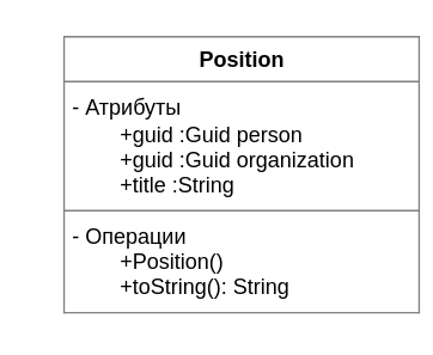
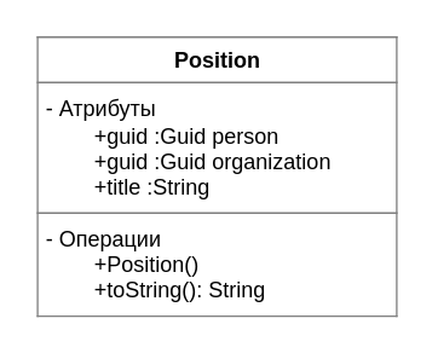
  <mxCell id="0" />
  <mxCell id="1" parent="0" />
- <mxCell id="2" value="&lt;table border=&quot;1&quot; width=&quot;100%&quot; height=&quot;100%&quot; cellpadding=&quot;4&quot; style=&quot;width:100%;height:100%;border-collapse:collapse;&quot;&gt;&lt;tbody&gt;&lt;tr&gt;&lt;th align=&quot;center&quot;&gt;&lt;b&gt;Position&lt;/b&gt;&lt;/th&gt;&lt;/tr&gt;&lt;tr align=&quot;left&quot;&gt;&lt;td&gt;- Атрибуты&lt;br&gt;&lt;span style=&quot;white-space: pre;&quot;&gt;&#09;&lt;/span&gt;+guid :Guid person&lt;br&gt;&lt;span style=&quot;white-space: pre;&quot;&gt;&#09;&lt;/span&gt;+guid :Guid organization&lt;br&gt;&lt;div class=&quot;Box-sc-g0xbh4-0 code-navigation-cursor&quot; data-testid=&quot;navigation-cursor&quot; style=&quot;top: 180px; left: 553px;&quot; aria-hidden=&quot;true&quot;&gt; &lt;/div&gt;&lt;span style=&quot;white-space: pre;&quot;&gt;&#09;&lt;/span&gt;+title :String&lt;span style=&quot;white-space: pre;&quot;&gt;&#09;&lt;/span&gt;&lt;/td&gt;&lt;/tr&gt;&lt;tr&gt;&lt;td&gt;- Операции&lt;br&gt;&lt;div align=&quot;left&quot;&gt;&lt;span style=&quot;white-space: pre;&quot;&gt;&#09;&lt;/span&gt;+Position()&lt;br&gt;&lt;span style=&quot;white-space: pre;&quot;&gt;&#09;&lt;/span&gt;+toString(): String&lt;br&gt;&lt;/div&gt;&lt;/td&gt;&lt;/tr&gt;&lt;/tbody&gt;&lt;/table&gt;" style="text;html=1;whiteSpace=wrap;strokeColor=none;fillColor=none;overflow=fill;strokeWidth=1;" parent="1" vertex="1"><mxGeometry x="35" y="20" width="198.59" height="155.07" as="geometry" /></mxCell>
+ <mxCell id="2" value="&lt;table border=&quot;1&quot; width=&quot;100%&quot; height=&quot;100%&quot; cellpadding=&quot;4&quot; style=&quot;width:100%;height:100%;border-collapse:collapse;&quot;&gt;&lt;tbody&gt;&lt;tr&gt;&lt;th align=&quot;center&quot;&gt;&lt;b&gt;Position&lt;/b&gt;&lt;/th&gt;&lt;/tr&gt;&lt;tr align=&quot;left&quot;&gt;&lt;td&gt;- Атрибуты&lt;br&gt;&lt;span style=&quot;white-space: pre;&quot;&gt;&#09;&lt;/span&gt;+guid :Guid person&lt;br&gt;&lt;span style=&quot;white-space: pre;&quot;&gt;&#09;&lt;/span&gt;+guid :Guid organization&lt;br&gt;&lt;div class=&quot;Box-sc-g0xbh4-0 code-navigation-cursor&quot; data-testid=&quot;navigation-cursor&quot; style=&quot;top: 180px; left: 553px;&quot; aria-hidden=&quot;true&quot;&gt; &lt;/div&gt;&lt;span style=&quot;white-space: pre;&quot;&gt;&#09;&lt;/span&gt;+title :String&lt;span style=&quot;white-space: pre;&quot;&gt;&#09;&lt;/span&gt;&lt;/td&gt;&lt;/tr&gt;&lt;tr&gt;&lt;td&gt;- Операции&lt;br&gt;&lt;div align=&quot;left&quot;&gt;&lt;span style=&quot;white-space: pre;&quot;&gt;&#09;&lt;/span&gt;+Position()&lt;br&gt;&lt;span style=&quot;white-space: pre;&quot;&gt;&#09;&lt;/span&gt;+toString(): String&lt;br&gt;&lt;/div&gt;&lt;/td&gt;&lt;/tr&gt;&lt;/tbody&gt;&lt;/table&gt;" style="text;html=1;whiteSpace=wrap;strokeColor=none;fillColor=none;overflow=fill;strokeWidth=1;" parent="1" vertex="1"><mxGeometry x="20" y="20" width="198.59" height="155.07" as="geometry" /></mxCell>
